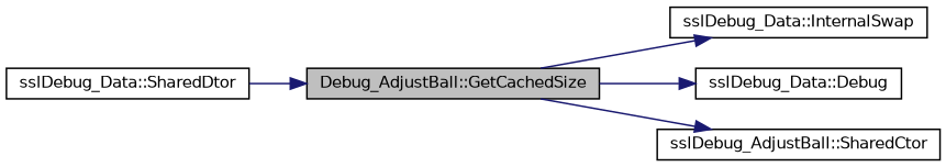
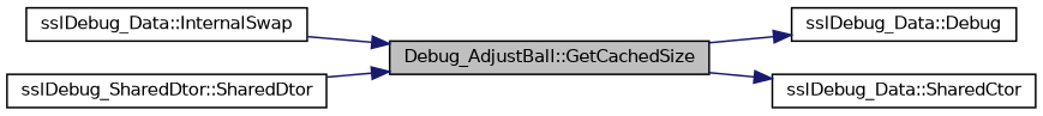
  digraph {
    rankdir=LR
    node [color=black fillcolor=white fontname=Helvetica fontsize=10 shape=record style=filled]
    edge [color=midnightblue fontname=Helvetica fontsize=10 labelfontname=Helvetica labelfontsize=10 style=solid]
    n1 [fillcolor=grey75 fontcolor=black height=0.2 label="Debug_AdjustBall::GetCachedSize" width=0.4]
    n2 [height=0.2 label="sslDebug_Data::InternalSwap" width=0.4]
    n3 [height=0.2 label="sslDebug_Data::Debug" width=0.4]
-   n4 [height=0.2 label="sslDebug_AdjustBall::SharedCtor" width=0.4]
-   n5 [height=0.2 label="sslDebug_Data::SharedDtor" width=0.4]
-   n1 -> n2
+   n4 [height=0.2 label="sslDebug_Data::SharedCtor" width=0.4]
+   n5 [height=0.2 label="sslDebug_SharedDtor::SharedDtor" width=0.4]
+   n2 -> n1
    n1 -> n3
    n1 -> n4
    n5 -> n1
  }
